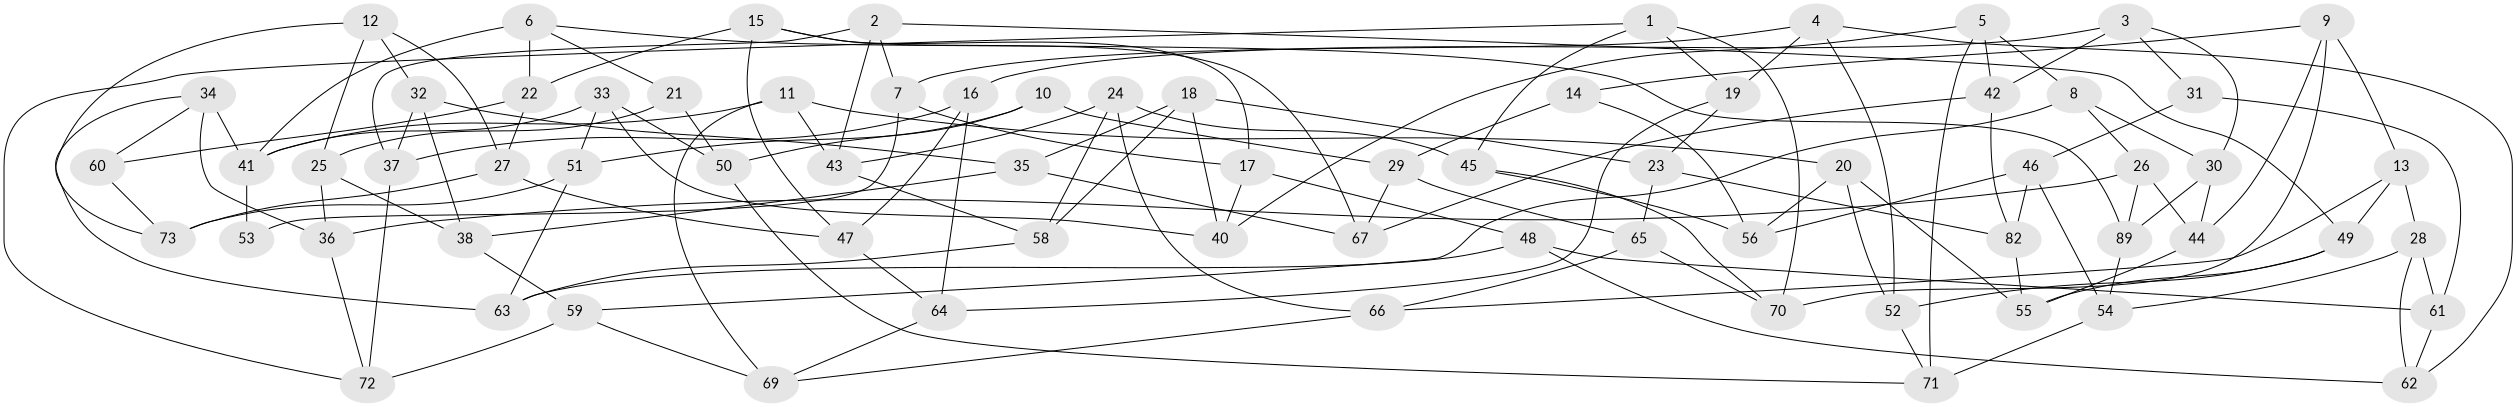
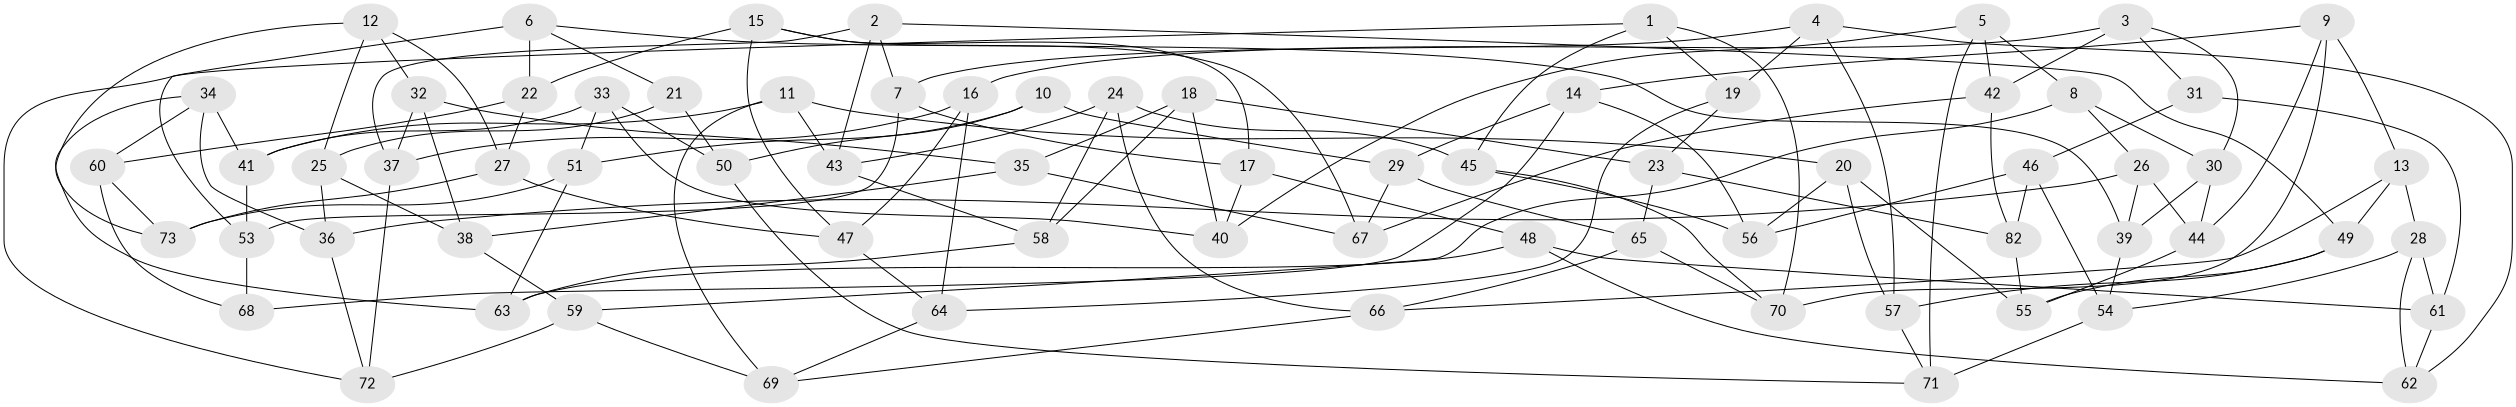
  graph {
    fontname=Lato
    node [color=gray90 fontname=Lato style=filled]
    edge [fontname=Lato]
    1
    19
    45
    70
    72
    64
    23
    56
    2
    7
    37
    43
    49
    53
    17
    58
-   57 [label=52]
+   57
    55
    3
    16
    30
    31
    42
    47
-   39 [label=89]
+   39
    44
    61
    46
    67
    n30 [label=82]
    4
    62
    71
    5
    8
    40
    26
    59
    6
    21
    22
    50
    25
    27
    60
    54
+   68
    48
    36
    69
    9
    13
    14
    28
    66
    29
    10
    51
    65
    73
    63
    11
    20
    41
    12
    32
    38
    35
    15
    18
    24
    33
    34
    1 -- 19
    1 -- 45
    1 -- 70
    1 -- 72
    19 -- 64
    19 -- 23
    45 -- 70
    45 -- 56
    64 -- 69
    23 -- n30
    23 -- 65
    2 -- 7
    2 -- 37
    2 -- 43
    2 -- 49
    7 -- 53
    7 -- 17
    37 -- 72
    43 -- 58
    49 -- 57
    49 -- 55
+   53 -- 68
    17 -- 40
    17 -- 48
    58 -- 63
    57 -- 71
    3 -- 16
    3 -- 30
    3 -- 31
    3 -- 42
    16 -- 64
    16 -- 37
    16 -- 47
    30 -- 39
    30 -- 44
    31 -- 61
    31 -- 46
    42 -- 67
    42 -- n30
    47 -- 64
    39 -- 54
    44 -- 55
    61 -- 62
    46 -- 56
    46 -- n30
    46 -- 54
    n30 -- 55
    4 -- 19
    4 -- 7
    4 -- 57
    4 -- 62
    5 -- 42
    5 -- 71
    5 -- 8
    5 -- 40
    8 -- 30
    8 -- 26
    8 -- 59
    26 -- 39
    26 -- 44
    26 -- 36
    59 -- 72
    59 -- 69
-   6 -- 41
+   6 -- 53
    6 -- 39
    6 -- 21
    6 -- 22
    21 -- 50
    21 -- 25
    22 -- 27
    22 -- 60
    50 -- 71
    25 -- 36
    25 -- 38
    27 -- 47
    27 -- 73
+   60 -- 68
    60 -- 73
    54 -- 71
    48 -- 61
    48 -- 62
    48 -- 63
    36 -- 72
    9 -- 70
    9 -- 44
    9 -- 13
    9 -- 14
    13 -- 49
    13 -- 28
    13 -- 66
    14 -- 56
+   14 -- 68
    14 -- 29
    28 -- 61
    28 -- 62
    28 -- 54
    66 -- 69
    29 -- 67
    29 -- 65
    10 -- 50
    10 -- 29
    10 -- 51
    51 -- 73
    51 -- 63
    65 -- 70
    65 -- 66
    11 -- 43
    11 -- 69
    11 -- 20
    11 -- 41
    20 -- 56
    20 -- 57
    20 -- 55
    41 -- 53
    12 -- 25
    12 -- 27
    12 -- 73
    12 -- 32
    32 -- 37
    32 -- 38
    32 -- 35
    38 -- 59
    35 -- 67
    35 -- 38
    15 -- 17
    15 -- 47
    15 -- 67
    15 -- 22
    18 -- 23
    18 -- 58
    18 -- 40
    18 -- 35
    24 -- 45
    24 -- 43
    24 -- 58
    24 -- 66
    33 -- 40
    33 -- 50
    33 -- 51
    33 -- 41
    34 -- 60
    34 -- 36
    34 -- 63
    34 -- 41
  }
